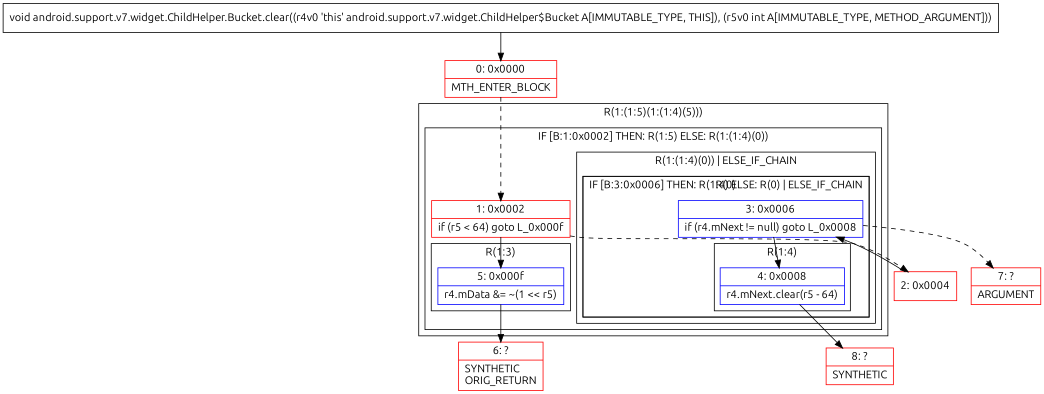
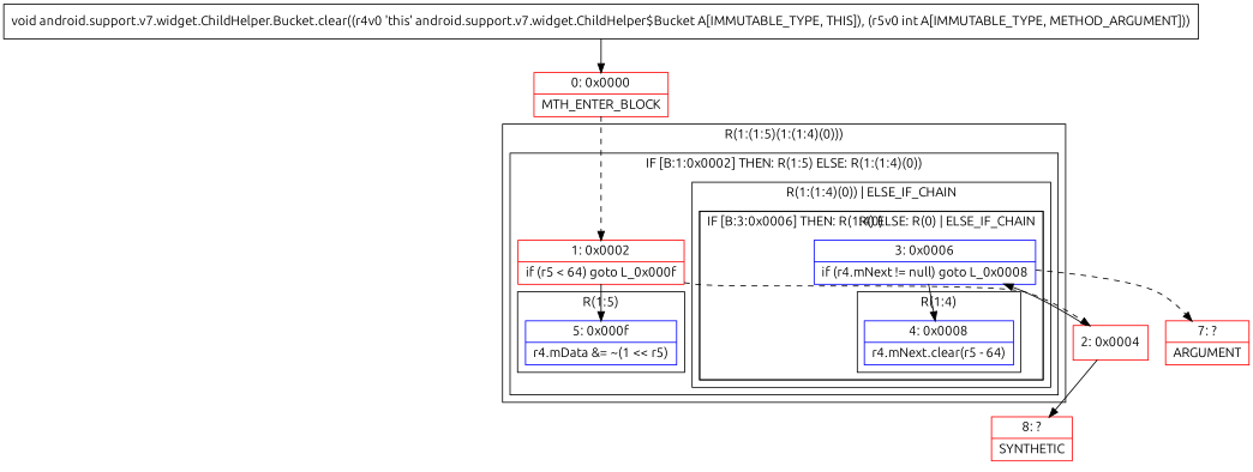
  digraph {
    fontname=Ubuntu
    node [color=red fontname=Ubuntu shape=record]
    edge [fontname=Ubuntu]
    n1 [color=blue label="{5\:\ 0x000f|r4.mData &= ~(1 \<\< r5)\l}"]
    n2 [color=blue label="{4\:\ 0x0008|r4.mNext.clear(r5 \- 64)\l}"]
    n3 [color=blue label="{3\:\ 0x0006|if (r4.mNext != null) goto L_0x0008\l}"]
    n4 [label="{1\:\ 0x0002|if (r5 \< 64) goto L_0x000f\l}"]
-   n5 [label="{6\:\ ?|SYNTHETIC\lORIG_RETURN\l}"]
    n6 [label="{8\:\ ?|SYNTHETIC\l}"]
    n7 [label="{7\:\ ?|ARGUMENT\l}"]
    n8 [label="{2\:\ 0x0004}"]
    n9 [label="{0\:\ 0x0000|MTH_ENTER_BLOCK\l}"]
    n10 [label="{void android.support.v7.widget.ChildHelper.Bucket.clear((r4v0 'this' android.support.v7.widget.ChildHelper$Bucket A[IMMUTABLE_TYPE, THIS]), (r5v0 int A[IMMUTABLE_TYPE, METHOD_ARGUMENT])) }" color=""]
    subgraph cluster_1 {
-     label="R(1:(1:5)(1:(1:4)(5)))"
+     label="R(1:(1:5)(1:(1:4)(0)))"
      subgraph cluster_2 {
        label="IF [B:1:0x0002] THEN: R(1:5) ELSE: R(1:(1:4)(0))"
        n4
        subgraph cluster_3 {
-         label="R(1:3)"
+         label="R(1:5)"
          n1
        }
        subgraph cluster_4 {
          label="R(1:(1:4)(0)) | ELSE_IF_CHAIN\l"
          subgraph cluster_5 {
            label="IF [B:3:0x0006] THEN: R(1:4) ELSE: R(0) | ELSE_IF_CHAIN\l"
            n3
            subgraph cluster_6 {
              label="R(1:4)"
              n2
            }
            subgraph cluster_7 {
              label="R(0)"
            }
          }
        }
      }
    }
-   n1 -> n5
-   n2 -> n6
+   n8 -> n6
    n3 -> n2
    n3 -> n7 [style=dashed]
    n4 -> n1
    n4 -> n8 [style=dashed]
    n8 -> n3
    n9 -> n4 [style=dashed]
    n10 -> n9
  }
